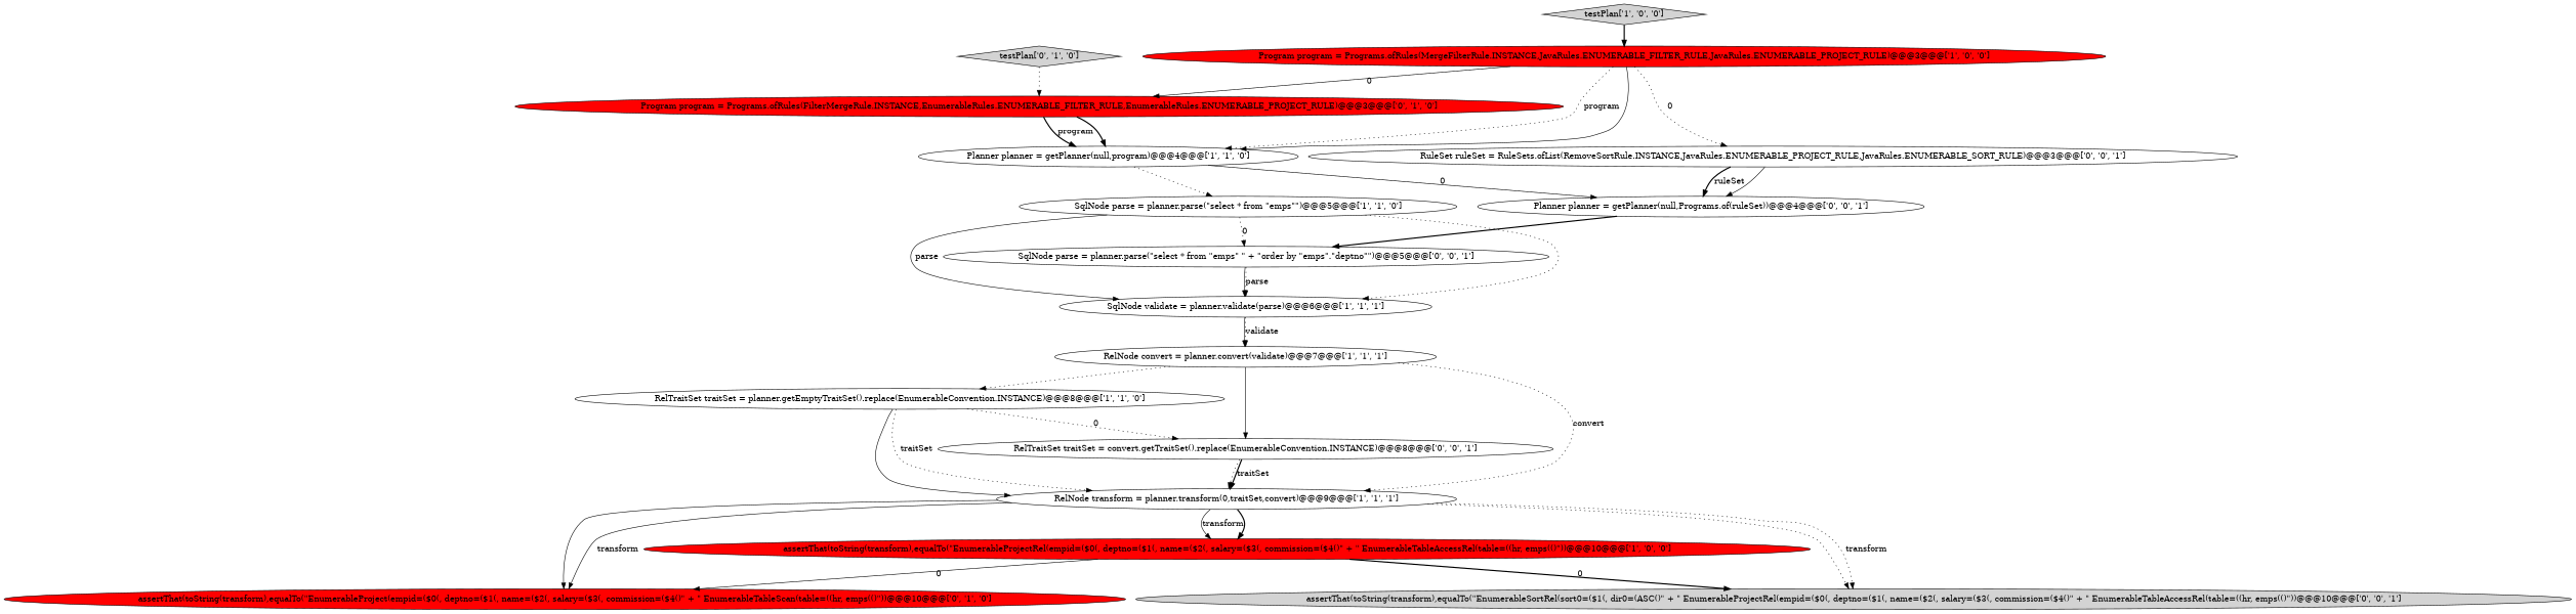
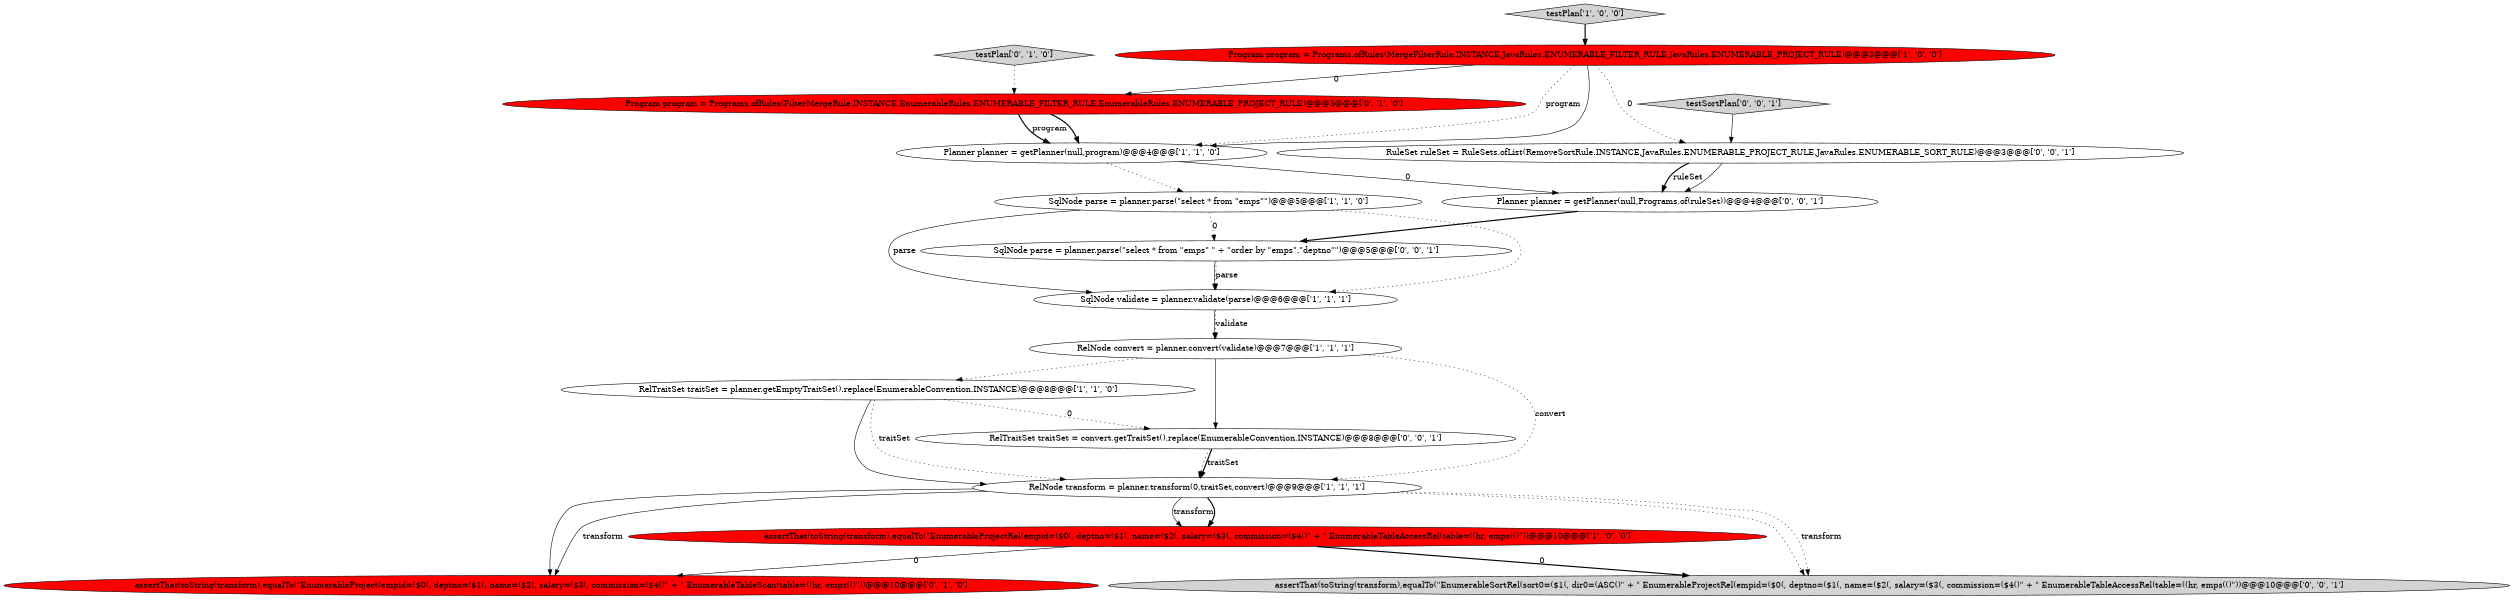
  digraph {
    node [fillcolor=white shape=ellipse style=filled]
    edge [style=dotted]
    n1 [label="RelTraitSet traitSet = planner.getEmptyTraitSet().replace(EnumerableConvention.INSTANCE)@@@8@@@['1', '1', '0']"]
    n2 [label="RelNode transform = planner.transform(0,traitSet,convert)@@@9@@@['1', '1', '1']"]
    n3 [label="RelTraitSet traitSet = convert.getTraitSet().replace(EnumerableConvention.INSTANCE)@@@8@@@['0', '0', '1']"]
    n4 [fillcolor=red label="assertThat(toString(transform),equalTo(\"EnumerableProjectRel(empid=($0(, deptno=($1(, name=($2(, salary=($3(, commission=($4()\" + \" EnumerableTableAccessRel(table=((hr, emps(()\"))@@@10@@@['1', '0', '0']"]
    n5 [fillcolor=red label="assertThat(toString(transform),equalTo(\"EnumerableProject(empid=($0(, deptno=($1(, name=($2(, salary=($3(, commission=($4()\" + \" EnumerableTableScan(table=((hr, emps(()\"))@@@10@@@['0', '1', '0']"]
    n6 [fillcolor=lightgray label="assertThat(toString(transform),equalTo(\"EnumerableSortRel(sort0=($1(, dir0=(ASC()\" + \" EnumerableProjectRel(empid=($0(, deptno=($1(, name=($2(, salary=($3(, commission=($4()\" + \" EnumerableTableAccessRel(table=((hr, emps(()\"))@@@10@@@['0', '0', '1']"]
    n7 [fillcolor=lightgray label="testPlan['1', '0', '0']" shape=diamond]
    n8 [fillcolor=red label="Program program = Programs.ofRules(MergeFilterRule.INSTANCE,JavaRules.ENUMERABLE_FILTER_RULE,JavaRules.ENUMERABLE_PROJECT_RULE)@@@3@@@['1', '0', '0']"]
    n9 [fillcolor=red label="Program program = Programs.ofRules(FilterMergeRule.INSTANCE,EnumerableRules.ENUMERABLE_FILTER_RULE,EnumerableRules.ENUMERABLE_PROJECT_RULE)@@@3@@@['0', '1', '0']"]
    n10 [label="Planner planner = getPlanner(null,program)@@@4@@@['1', '1', '0']"]
    n11 [label="RuleSet ruleSet = RuleSets.ofList(RemoveSortRule.INSTANCE,JavaRules.ENUMERABLE_PROJECT_RULE,JavaRules.ENUMERABLE_SORT_RULE)@@@3@@@['0', '0', '1']"]
    n12 [label="Planner planner = getPlanner(null,Programs.of(ruleSet))@@@4@@@['0', '0', '1']"]
    n13 [fillcolor=lightgray label="testPlan['0', '1', '0']" shape=diamond]
    n14 [label="RelNode convert = planner.convert(validate)@@@7@@@['1', '1', '1']"]
    n15 [label="SqlNode parse = planner.parse(\"select * from \"emps\" \" + \"order by \"emps\".\"deptno\"\")@@@5@@@['0', '0', '1']"]
+   n16 [fillcolor=lightgray label="testSortPlan['0', '0', '1']" shape=diamond]
    n17 [label="SqlNode validate = planner.validate(parse)@@@6@@@['1', '1', '1']"]
    n18 [label="SqlNode parse = planner.parse(\"select * from \"emps\"\")@@@5@@@['1', '1', '0']"]
    n1 -> n2 [style=solid]
    n1 -> n2 [label=traitSet]
    n1 -> n3 [label=0]
    n2 -> n4 [label=transform style=solid]
    n2 -> n4 [style=bold]
    n2 -> n5 [style=solid]
    n2 -> n5 [label=transform style=solid]
    n2 -> n6
    n2 -> n6 [label=transform]
    n3 -> n2
    n3 -> n2 [label=traitSet style=bold]
    n4 -> n5 [label=0 style=solid]
    n4 -> n6 [label=0 style=bold]
    n7 -> n8 [style=bold]
    n8 -> n9 [label=0 style=solid]
    n8 -> n10 [style=solid]
    n8 -> n10 [label=program]
    n8 -> n11 [label=0]
    n9 -> n10 [label=program style=bold]
    n9 -> n10 [style=bold]
    n10 -> n12 [label=0 style=solid]
    n10 -> n18
    n11 -> n12 [label=ruleSet style=bold]
    n11 -> n12 [style=solid]
    n12 -> n15 [style=bold]
    n13 -> n9
    n14 -> n1
    n14 -> n2 [label=convert]
    n14 -> n3 [style=solid]
    n15 -> n17 [label=parse]
    n15 -> n17 [style=solid]
+   n16 -> n11 [style=solid]
    n17 -> n14 [style=solid]
    n17 -> n14 [label=validate]
    n18 -> n15 [label=0]
    n18 -> n17
    n18 -> n17 [label=parse style=solid]
  }
